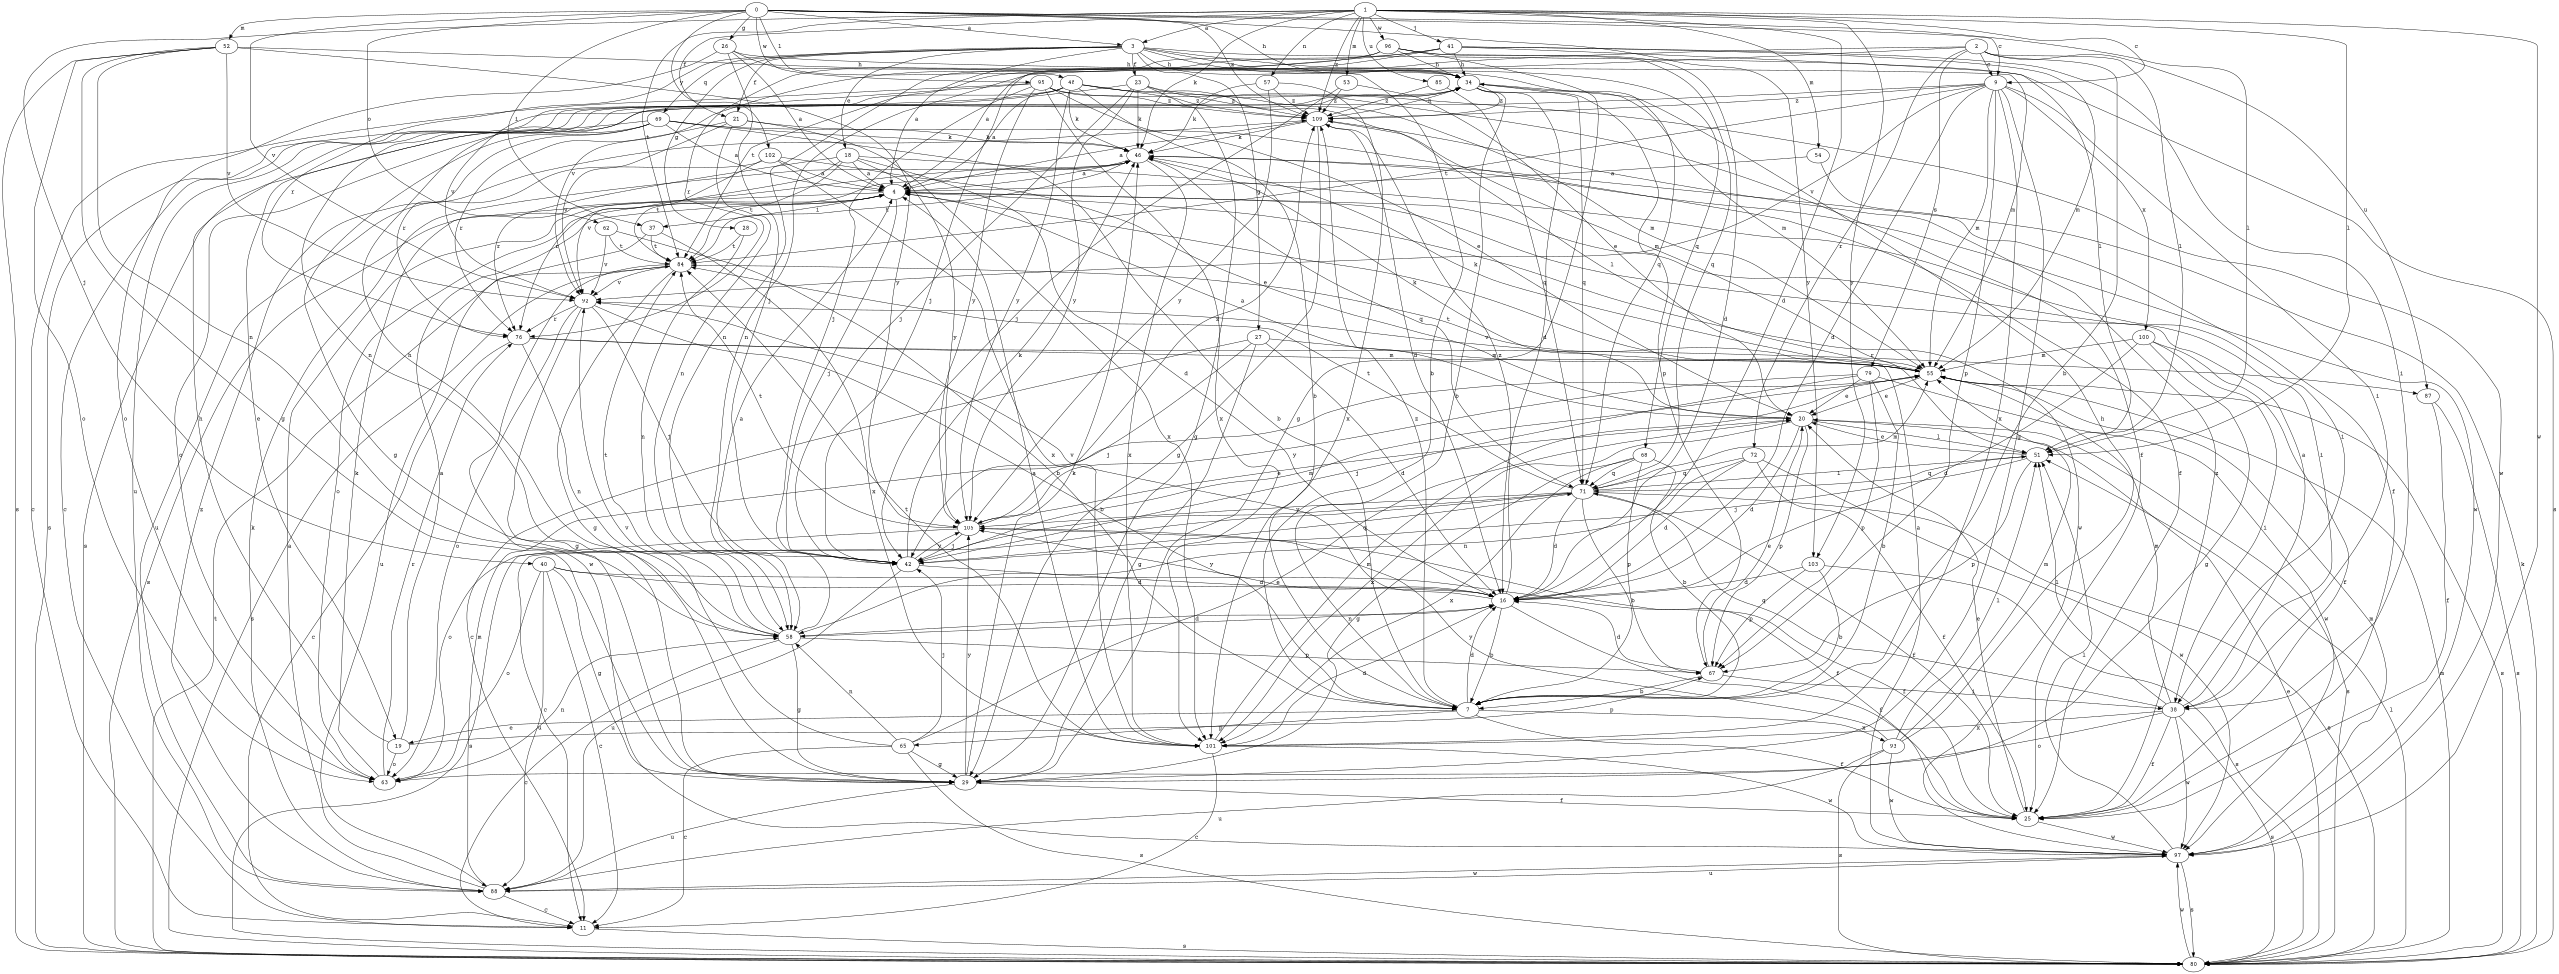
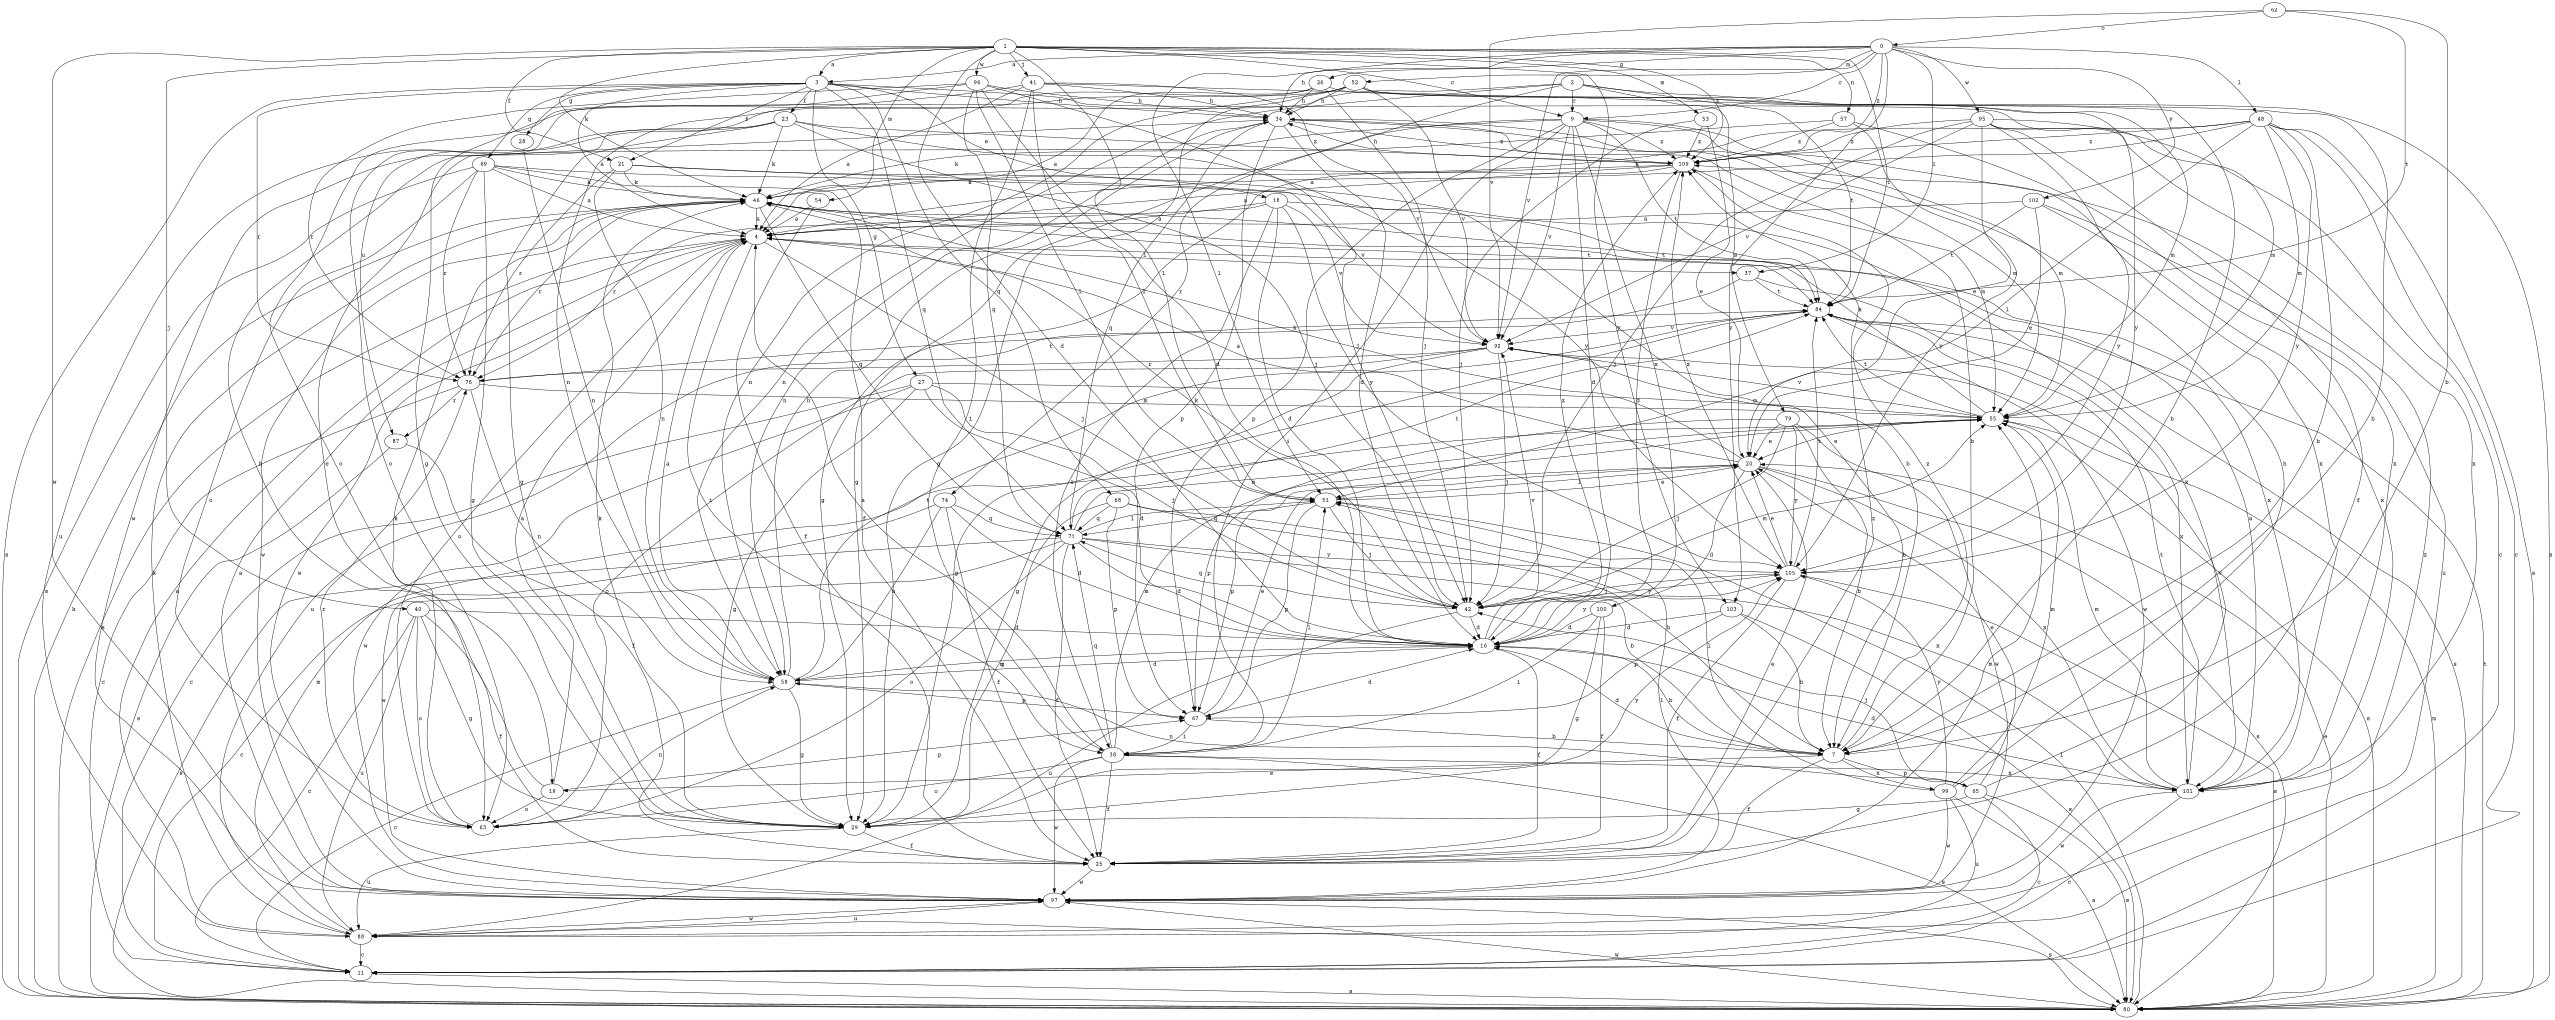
  strict digraph {
    fontname="Courier Prime"
    node [fontname="Courier Prime"]
    edge [fontname="Courier Prime"]
    0
    3
    9
    26
    34
    37
    48
    51
    52
    62
    92
    95
    102
    103
    109
    21
    4
    18
    23
    27
    28
    55
    68
    69
    71
    76
    80
    16
    84
    38
    19
    29
    67
    100
    101
    7
    42
    63
    58
    88
    46
    11
    105
    20
    25
    1
    40
    41
    53
    54
    57
-   85
    96
    97
    65
-   99 [label=93]
+   99
    2
-   74 [label=72]
+   74
    79
    87
    0 -> 3 [label=a]
    0 -> 9 [label=c]
    0 -> 26 [label=g]
    0 -> 34 [label=h]
    0 -> 37 [label=i]
    0 -> 48 [label=l]
    0 -> 51 [label=l]
    0 -> 52 [label=m]
-   0 -> 62 [label=o]
+   62 -> 0 [label=o]
    0 -> 92 [label=v]
    0 -> 95 [label=w]
    0 -> 102 [label=y]
    0 -> 103 [label=y]
    0 -> 109 [label=z]
    3 -> 34 [label=h]
    3 -> 21 [label=f]
    3 -> 4 [label=a]
    3 -> 18 [label=e]
    3 -> 23 [label=f]
    3 -> 27 [label=g]
    3 -> 28 [label=g]
    3 -> 55 [label=m]
    3 -> 68 [label=q]
    3 -> 69 [label=q]
    3 -> 71 [label=q]
    3 -> 76 [label=r]
    3 -> 80 [label=s]
    9 -> 92 [label=v]
    9 -> 109 [label=z]
    9 -> 55 [label=m]
    9 -> 16 [label=d]
    9 -> 84 [label=t]
    9 -> 38 [label=i]
    9 -> 19 [label=e]
    9 -> 29 [label=g]
    9 -> 67 [label=p]
    9 -> 100 [label=x]
    9 -> 101 [label=x]
    26 -> 34 [label=h]
    26 -> 4 [label=a]
    26 -> 7 [label=b]
    26 -> 42 [label=j]
    26 -> 63 [label=o]
    34 -> 109 [label=z]
    34 -> 55 [label=m]
    34 -> 71 [label=q]
    34 -> 16 [label=d]
    34 -> 67 [label=p]
    34 -> 7 [label=b]
    34 -> 58 [label=n]
    37 -> 84 [label=t]
    37 -> 101 [label=x]
    37 -> 88 [label=u]
    48 -> 51 [label=l]
    48 -> 109 [label=z]
    48 -> 4 [label=a]
    48 -> 55 [label=m]
    48 -> 80 [label=s]
    48 -> 7 [label=b]
    48 -> 46 [label=k]
    48 -> 11 [label=c]
    48 -> 105 [label=y]
    51 -> 71 [label=q]
    51 -> 67 [label=p]
    51 -> 42 [label=j]
    51 -> 20 [label=e]
    52 -> 34 [label=h]
    52 -> 92 [label=v]
    52 -> 80 [label=s]
    52 -> 29 [label=g]
    52 -> 63 [label=o]
    52 -> 58 [label=n]
    52 -> 105 [label=y]
    62 -> 92 [label=v]
    62 -> 84 [label=t]
    62 -> 7 [label=b]
    92 -> 76 [label=r]
    92 -> 29 [label=g]
    92 -> 7 [label=b]
    92 -> 42 [label=j]
    92 -> 63 [label=o]
    95 -> 92 [label=v]
    95 -> 109 [label=z]
    95 -> 101 [label=x]
    95 -> 42 [label=j]
    95 -> 11 [label=c]
    95 -> 105 [label=y]
    95 -> 20 [label=e]
    95 -> 25 [label=f]
    102 -> 4 [label=a]
    102 -> 84 [label=t]
    102 -> 101 [label=x]
    102 -> 88 [label=u]
    102 -> 20 [label=e]
    103 -> 80 [label=s]
    103 -> 16 [label=d]
    103 -> 67 [label=p]
    103 -> 7 [label=b]
    109 -> 34 [label=h]
    109 -> 4 [label=a]
    109 -> 55 [label=m]
    109 -> 16 [label=d]
    109 -> 29 [label=g]
    109 -> 46 [label=k]
    21 -> 92 [label=v]
    21 -> 76 [label=r]
    21 -> 101 [label=x]
    21 -> 58 [label=n]
    21 -> 46 [label=k]
    4 -> 37 [label=i]
    4 -> 80 [label=s]
    4 -> 38 [label=i]
    4 -> 42 [label=j]
    4 -> 63 [label=o]
    4 -> 97 [label=w]
    18 -> 92 [label=v]
    18 -> 4 [label=a]
    18 -> 76 [label=r]
    18 -> 16 [label=d]
    18 -> 84 [label=t]
    18 -> 38 [label=i]
    18 -> 105 [label=y]
    23 -> 109 [label=z]
    23 -> 29 [label=g]
    23 -> 42 [label=j]
    23 -> 88 [label=u]
    23 -> 46 [label=k]
    23 -> 105 [label=y]
    23 -> 97 [label=w]
    27 -> 55 [label=m]
    27 -> 16 [label=d]
    27 -> 29 [label=g]
    27 -> 42 [label=j]
    27 -> 11 [label=c]
-   28 -> 84 [label=t]
+   27 -> 97 [label=w]
+   76 -> 84 [label=t]
    28 -> 58 [label=n]
    55 -> 92 [label=v]
    55 -> 80 [label=s]
    55 -> 84 [label=t]
    55 -> 46 [label=k]
    55 -> 20 [label=e]
    68 -> 71 [label=q]
    68 -> 29 [label=g]
    68 -> 67 [label=p]
    68 -> 101 [label=x]
    68 -> 7 [label=b]
    69 -> 4 [label=a]
    69 -> 76 [label=r]
    69 -> 80 [label=s]
    69 -> 29 [label=g]
    69 -> 7 [label=b]
    69 -> 63 [label=o]
    69 -> 46 [label=k]
    69 -> 25 [label=f]
    71 -> 51 [label=l]
    71 -> 55 [label=m]
    71 -> 80 [label=s]
    71 -> 16 [label=d]
    71 -> 84 [label=t]
    71 -> 7 [label=b]
    71 -> 63 [label=o]
    71 -> 11 [label=c]
    71 -> 105 [label=y]
    71 -> 25 [label=f]
    76 -> 55 [label=m]
    76 -> 58 [label=n]
    76 -> 11 [label=c]
    76 -> 87 [label=r]
    80 -> 51 [label=l]
    80 -> 55 [label=m]
    80 -> 84 [label=t]
-   80 -> 46 [label=k]
+   46 -> 80 [label=k]
    80 -> 20 [label=e]
    80 -> 97 [label=w]
    16 -> 92 [label=v]
    16 -> 109 [label=z]
    16 -> 7 [label=b]
    16 -> 58 [label=n]
    16 -> 105 [label=y]
    16 -> 25 [label=f]
    84 -> 92 [label=v]
    84 -> 80 [label=s]
    84 -> 29 [label=g]
    84 -> 97 [label=w]
    38 -> 51 [label=l]
    38 -> 4 [label=a]
    38 -> 55 [label=m]
    38 -> 71 [label=q]
    38 -> 80 [label=s]
    38 -> 101 [label=x]
    38 -> 63 [label=o]
    38 -> 25 [label=f]
    38 -> 97 [label=w]
    19 -> 34 [label=h]
    19 -> 4 [label=a]
    19 -> 67 [label=p]
    19 -> 63 [label=o]
    29 -> 88 [label=u]
    29 -> 46 [label=k]
    29 -> 105 [label=y]
    29 -> 25 [label=f]
    67 -> 16 [label=d]
    67 -> 38 [label=i]
    67 -> 7 [label=b]
    67 -> 20 [label=e]
-   100 -> 55 [label=m]
    100 -> 16 [label=d]
    100 -> 38 [label=i]
    100 -> 29 [label=g]
    100 -> 25 [label=f]
    101 -> 4 [label=a]
    101 -> 55 [label=m]
    101 -> 16 [label=d]
    101 -> 84 [label=t]
    101 -> 11 [label=c]
    101 -> 97 [label=w]
    7 -> 109 [label=z]
    7 -> 16 [label=d]
    7 -> 19 [label=e]
    7 -> 25 [label=f]
    7 -> 65 [label=p]
    7 -> 99 [label=x]
    42 -> 55 [label=m]
    42 -> 71 [label=q]
    42 -> 16 [label=d]
    42 -> 88 [label=u]
    42 -> 46 [label=k]
    42 -> 105 [label=y]
    63 -> 76 [label=r]
    63 -> 58 [label=n]
    63 -> 46 [label=k]
    58 -> 34 [label=h]
    58 -> 4 [label=a]
    58 -> 16 [label=d]
    58 -> 84 [label=t]
    58 -> 29 [label=g]
    58 -> 67 [label=p]
    58 -> 11 [label=c]
    88 -> 109 [label=z]
    88 -> 4 [label=a]
    88 -> 55 [label=m]
    88 -> 46 [label=k]
    88 -> 11 [label=c]
    88 -> 97 [label=w]
    46 -> 4 [label=a]
    46 -> 71 [label=q]
    46 -> 76 [label=r]
    46 -> 84 [label=t]
    46 -> 101 [label=x]
    46 -> 97 [label=w]
    11 -> 80 [label=s]
    105 -> 109 [label=z]
    105 -> 80 [label=s]
    105 -> 84 [label=t]
    105 -> 42 [label=j]
    105 -> 20 [label=e]
    105 -> 25 [label=f]
    20 -> 51 [label=l]
    20 -> 4 [label=a]
    20 -> 80 [label=s]
    20 -> 16 [label=d]
    20 -> 67 [label=p]
    20 -> 101 [label=x]
    20 -> 46 [label=k]
    25 -> 109 [label=z]
    25 -> 20 [label=e]
    25 -> 97 [label=w]
    1 -> 3 [label=a]
    1 -> 9 [label=c]
    1 -> 51 [label=l]
    1 -> 103 [label=y]
    1 -> 109 [label=z]
    1 -> 21 [label=f]
    1 -> 16 [label=d]
    1 -> 84 [label=t]
    1 -> 46 [label=k]
    1 -> 40 [label=j]
    1 -> 41 [label=j]
    1 -> 53 [label=m]
    1 -> 54 [label=m]
    1 -> 57 [label=n]
-   1 -> 85 [label=u]
    1 -> 96 [label=w]
    1 -> 97 [label=w]
    40 -> 16 [label=d]
    40 -> 29 [label=g]
    40 -> 63 [label=o]
    40 -> 88 [label=u]
    40 -> 11 [label=c]
    40 -> 25 [label=f]
    41 -> 34 [label=h]
    41 -> 51 [label=l]
    41 -> 92 [label=v]
    41 -> 4 [label=a]
    41 -> 55 [label=m]
    41 -> 38 [label=i]
    41 -> 58 [label=n]
    53 -> 109 [label=z]
    53 -> 42 [label=j]
    53 -> 20 [label=e]
    54 -> 4 [label=a]
    54 -> 25 [label=f]
    57 -> 109 [label=z]
    57 -> 101 [label=x]
    57 -> 46 [label=k]
    57 -> 105 [label=y]
-   85 -> 109 [label=z]
-   85 -> 71 [label=q]
    96 -> 34 [label=h]
    96 -> 71 [label=q]
    96 -> 76 [label=r]
    96 -> 16 [label=d]
    96 -> 29 [label=g]
    96 -> 42 [label=j]
    97 -> 51 [label=l]
    97 -> 4 [label=a]
    97 -> 55 [label=m]
    97 -> 80 [label=s]
    97 -> 88 [label=u]
    65 -> 92 [label=v]
    65 -> 80 [label=s]
    65 -> 29 [label=g]
    65 -> 42 [label=j]
    65 -> 58 [label=n]
    65 -> 11 [label=c]
    65 -> 20 [label=e]
    99 -> 34 [label=h]
    99 -> 51 [label=l]
    99 -> 55 [label=m]
    99 -> 80 [label=s]
    99 -> 88 [label=u]
    99 -> 105 [label=y]
    99 -> 97 [label=w]
    2 -> 9 [label=c]
-   2 -> 51 [label=l]
+   96 -> 51 [label=l]
    2 -> 84 [label=t]
    2 -> 7 [label=b]
    2 -> 58 [label=n]
    2 -> 74 [label=r]
    2 -> 79 [label=s]
    2 -> 87 [label=u]
    74 -> 71 [label=q]
    74 -> 16 [label=d]
    74 -> 58 [label=n]
    74 -> 25 [label=f]
    74 -> 97 [label=w]
    79 -> 67 [label=p]
    79 -> 7 [label=b]
    79 -> 42 [label=j]
    79 -> 105 [label=y]
    79 -> 20 [label=e]
    79 -> 97 [label=w]
    87 -> 80 [label=s]
    87 -> 25 [label=f]
  }
